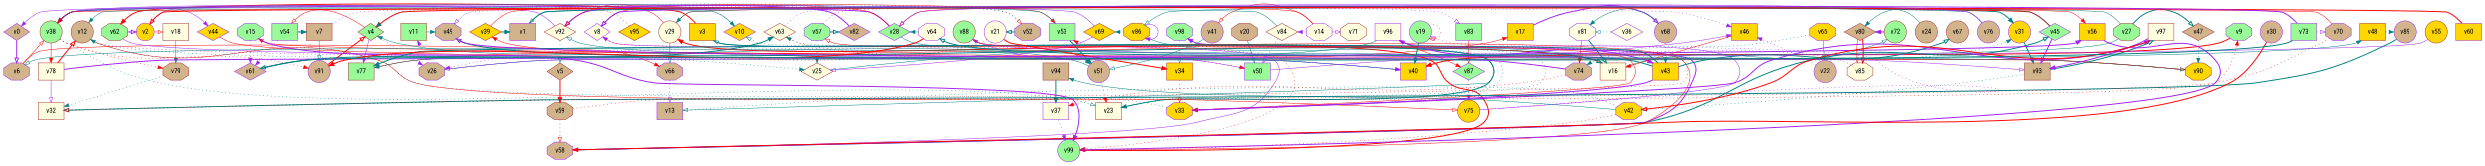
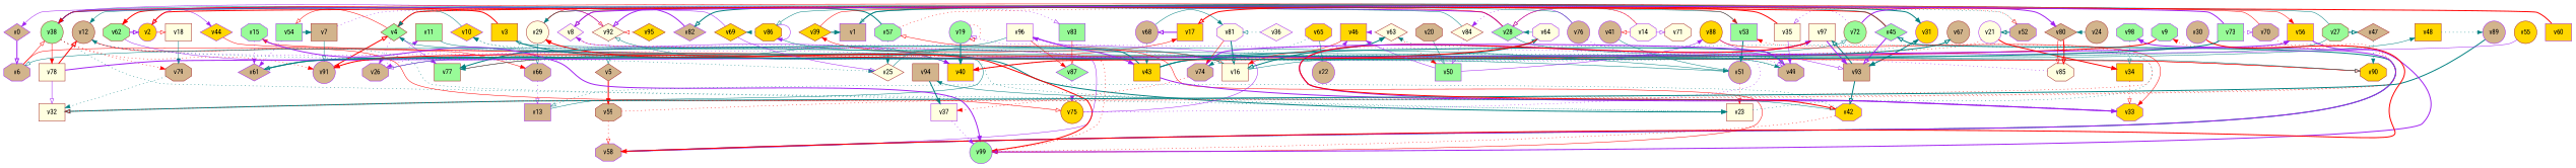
  digraph {
    fontname="Roboto Condensed"
    node [color=purple fillcolor=tan fontname="Roboto Condensed" player=1 shape=box style=filled]
    edge [arrowhead=normal color=teal fontname="Roboto Condensed" style=solid]
    v0 [player=0 shape=diamond]
    v6 [shape=octagon]
    v38 [color=brown fillcolor=palegreen player=0 shape=circle]
    v66 [shape=octagon]
    v1 [player=0]
    v31 [fillcolor=gold player=0 shape=circle]
    v93 [color=brown player=0]
    v2 [fillcolor=gold shape=circle]
    v18 [color=brown fillcolor=lightyellow]
    v44 [fillcolor=gold shape=diamond]
    v79 [color=brown shape=octagon]
    v90 [color=brown fillcolor=gold shape=octagon]
    v3 [color=brown fillcolor=gold player=0]
    v23 [color=brown fillcolor=lightyellow]
    v62 [color=brown fillcolor=palegreen shape=octagon]
    v10 [fillcolor=gold player=0 shape=diamond]
    v63 [color=brown fillcolor=lightyellow shape=diamond]
    v40 [fillcolor=gold]
    v4 [color=brown fillcolor=palegreen shape=diamond]
    v26 [shape=octagon]
    v54 [fillcolor=palegreen]
    v77 [color=brown fillcolor=palegreen player=0]
    v11 [color=brown fillcolor=palegreen player=0]
    v48 [color=brown fillcolor=gold player=0]
    v7 [color=brown player=0]
    v61 [shape=diamond]
    v17 [fillcolor=gold]
    v5 [color=brown player=0 shape=diamond]
    v59 [color=brown player=0 shape=octagon]
    v9 [fillcolor=palegreen player=0 shape=octagon]
    v58 [shape=octagon]
    v91 [player=0 shape=circle]
    v78 [color=brown fillcolor=lightyellow player=0]
    v13 [player=0]
    v83 [fillcolor=palegreen]
    v87 [fillcolor=palegreen player=0 shape=diamond]
    v8 [fillcolor=lightyellow shape=diamond]
    v99 [fillcolor=palegreen shape=circle]
    v29 [color=brown fillcolor=lightyellow player=0 shape=circle]
    v57 [fillcolor=palegreen player=0 shape=octagon]
    v92 [color=brown fillcolor=lightyellow shape=diamond]
    v49 [shape=octagon]
    v16 [color=brown fillcolor=lightyellow]
    v12 [color=brown player=0 shape=circle]
    v25 [color=brown fillcolor=lightyellow player=0 shape=diamond]
    v75 [color=brown fillcolor=gold player=0 shape=circle]
    v51 [shape=circle]
    v19 [fillcolor=palegreen shape=circle]
    v96 [fillcolor=lightyellow]
    v14 [fillcolor=lightyellow shape=octagon]
    v28 [fillcolor=palegreen player=0 shape=diamond]
    v41 [player=0 shape=circle]
    v84 [color=brown fillcolor=lightyellow shape=diamond]
    v71 [color=brown fillcolor=lightyellow player=0 shape=octagon]
    v50 [fillcolor=palegreen]
    v15 [fillcolor=palegreen shape=octagon]
    v39 [color=brown fillcolor=gold player=0 shape=diamond]
    v72 [color=brown fillcolor=palegreen shape=circle]
    v53 [fillcolor=palegreen]
    v80 [color=brown player=0 shape=diamond]
+   v35 [color=brown fillcolor=lightyellow]
    v68 [shape=circle]
    v81 [fillcolor=lightyellow shape=octagon]
    v43 [color=brown fillcolor=gold player=0]
    v32 [color=brown fillcolor=lightyellow player=0]
    v20 [color=brown player=0 shape=octagon]
    v46 [fillcolor=gold]
-   v88 [color=brown fillcolor=palegreen player=0 shape=circle]
+   v88 [color=brown fillcolor=gold player=0 shape=circle]
    v21 [fillcolor=lightyellow player=0 shape=circle]
    v34 [color=brown fillcolor=gold player=0]
    v33 [fillcolor=gold player=0 shape=octagon]
    v22 [player=0 shape=circle]
    v24 [color=brown shape=circle]
    v85 [color=brown fillcolor=lightyellow player=0 shape=octagon]
    v89 [shape=circle]
    v27 [color=brown fillcolor=palegreen player=0 shape=octagon]
    v47 [color=brown player=0 shape=diamond]
    v56 [fillcolor=gold player=0]
    v30 [shape=circle]
    v45 [fillcolor=palegreen player=0 shape=diamond]
    v98 [fillcolor=palegreen player=0 shape=octagon]
    v97 [color=brown fillcolor=lightyellow]
    v42 [fillcolor=gold player=0 shape=octagon]
    v36 [fillcolor=lightyellow shape=diamond]
    v74 [shape=octagon]
    v37 [fillcolor=lightyellow player=0]
    v94 [color=brown player=0]
    v64 [fillcolor=lightyellow shape=octagon]
    v67 [color=brown shape=circle]
    v86 [color=brown fillcolor=gold player=0 shape=octagon]
    v69 [color=brown fillcolor=gold shape=diamond]
    v52 [shape=octagon]
    v55 [color=brown fillcolor=gold shape=circle]
    v82 [shape=diamond]
    v60 [fillcolor=gold]
    v65 [fillcolor=gold shape=octagon]
    v70 [player=0 shape=octagon]
    v73 [fillcolor=palegreen]
    v76 [player=0 shape=circle]
    v95 [color=brown fillcolor=gold player=0 shape=diamond]
    v0 -> v6 [arrowhead=onormal color=purple style=bold]
    v6 -> v38 [arrowhead=onormal color=red constraint="time <= 19"]
    v6 -> v66 [color=red constraint="time <= 7"]
    v38 -> v79 [color=red constraint="time >= 8" style=dotted]
    v38 -> v23 [arrowhead=onormal constraint="time >= 13" style=dotted]
    v38 -> v91 [color=red constraint="time <= 24" style=dotted]
    v38 -> v78 [color=red]
    v66 -> v13 [arrowhead=onormal color=purple style=dotted]
    v1 -> v31 [constraint="time % 3 == 1" style=bold]
    v31 -> v93 [style=bold]
    v93 -> v97 [arrowhead=onormal constraint="(time % 3 == 0) || (time % 5 == 1)" style=bold]
-   v93 -> v42 [arrowhead=onormal style=dotted]
+   v93 -> v42 [arrowhead=onormal style=bold]
    v2 -> v18 [arrowhead=onormal color=red constraint="time >= 2"]
    v2 -> v44 [color=purple constraint="time >= 2"]
    v18 -> v79
    v44 -> v90 [arrowhead=onormal color=red constraint="time == 18"]
    v79 -> v32 [constraint="time >= 6" style=dotted]
    v90 -> v15 [color=red constraint="time >= 10"]
    v3 -> v23 [constraint="(time % 3 == 1) || (time % 5 == 1)" style=bold]
    v3 -> v62 [color=red constraint="time == 11" style=bold]
    v23 -> v10 [arrowhead=onormal constraint="time >= 15" style=dotted]
    v23 -> v63 [constraint="time <= 24" style=dotted]
    v62 -> v2 [arrowhead=onormal color=purple constraint="time % 4 == 2" style=bold]
    v62 -> v40 [color=purple constraint="time % 3 == 2"]
    v10 -> v38 [arrowhead=onormal constraint="time <= 25"]
    v63 -> v50 [color=red constraint="time == 5" style=dotted]
    v63 -> v46 [color=purple constraint="time % 2 == 0" style=dotted]
    v40 -> v31 [constraint="time == 4" style=dotted]
    v40 -> v92 [arrowhead=onormal constraint="time == 5"]
    v4 -> v26 [color=purple style=dotted]
    v4 -> v54 [arrowhead=onormal color=red constraint="time == 8"]
    v4 -> v77 [color=purple]
    v26 -> v11 [color=purple constraint="time % 6 == 4" style=dotted]
    v26 -> v48 [constraint="time <= 7"]
    v54 -> v7 [constraint="time == 8" style=bold]
    v54 -> v61 [color=purple constraint="time % 4 == 0" style=dotted]
    v77 -> v17 [color=red constraint="time >= 14"]
    v11 -> v49 [constraint="time <= 24"]
    v48 -> v89 [constraint="time == 7" style=dotted]
    v7 -> v91 [arrowhead=onormal]
    v7 -> v83 [arrowhead=onormal color=purple constraint="time == 1" style=dotted]
    v61 -> v63 [constraint="time % 3 == 1" style=bold]
    v17 -> v68 [arrowhead=onormal color=purple constraint="time == 3" style=bold]
    v5 -> v59 [color=red style=bold]
    v59 -> v9 [color=red constraint="time % 5 == 3" style=dotted]
    v59 -> v58 [arrowhead=onormal color=red style=dotted]
    v9 -> v40 [color=red constraint="(time % 2 == 1) || (time % 4 == 1)" style=bold]
    v58 -> v8 [color=purple constraint="time % 2 == 1"]
    v58 -> v45 [arrowhead=onormal constraint="time >= 6" style=bold]
    v58 -> v98 [color=purple constraint="time >= 13" style=bold]
    v91 -> v4 [arrowhead=onormal color=red constraint="time == 15" style=bold]
    v78 -> v12 [arrowhead=onormal color=red constraint="time >= 11" style=bold]
    v78 -> v32 [arrowhead=onormal color=purple]
    v78 -> v56 [color=purple constraint="time >= 14" style=bold]
    v13 -> v3 [arrowhead=onormal constraint="time % 5 == 4"]
    v83 -> v87 [arrowhead=onormal color=red]
    v87 -> v75 [color=purple style=dotted]
    v8 -> v99 [color=red constraint="time >= 7" style=dotted]
    v99 -> v29 [color=red constraint="time == 7" style=bold]
    v99 -> v57 [arrowhead=onormal color=red constraint="time % 5 == 4"]
    v29 -> v66 [arrowhead=onormal]
    v29 -> v92 [arrowhead=onormal color=red constraint="time % 5 == 2"]
    v29 -> v56 [color=red constraint="time >= 10"]
    v57 -> v25 [style=dotted]
    v57 -> v52 [arrowhead=onormal color=red constraint="(time >= 7) && (time <= 16)" style=dotted]
    v57 -> v82 [arrowhead=onormal constraint="time % 5 == 1" style=bold]
    v92 -> v38 [arrowhead=onormal color=purple constraint="time % 2 == 0"]
    v92 -> v5 [arrowhead=onormal style=dotted]
    v49 -> v10 [constraint="time == 4" style=dotted]
    v49 -> v16 [arrowhead=onormal constraint="time == 14" style=bold]
    v16 -> v39 [color=red constraint="(time % 4 == 0) || (time % 3 == 0)"]
    v16 -> v72 [arrowhead=onormal constraint="time % 3 == 1"]
    v12 -> v40 [color=purple constraint="time % 5 == 1" style=dotted]
    v12 -> v25 [constraint="time % 4 == 2" style=dotted]
    v12 -> v75 [arrowhead=onormal color=red constraint="(time % 4 == 1) || (time % 3 == 2)"]
    v25 -> v51 [constraint="time >= 10"]
    v75 -> v19 [arrowhead=onormal color=purple constraint="time == 5" style=dotted]
    v75 -> v96 [color=purple constraint="time % 6 == 5"]
    v51 -> v23 [color=red style=dotted]
    v51 -> v4 [constraint="time == 13"]
    v19 -> v40 [style=bold]
    v19 -> v19 [arrowhead=onormal color=red constraint="time >= 15" style=dotted]
    v96 -> v77 [constraint="time == 2"]
    v96 -> v87 [color=red constraint="time % 4 == 1"]
    v96 -> v43 [color=purple constraint="time % 3 == 2" style=bold]
    v14 -> v28 [arrowhead=onormal color=red constraint="time <= 5"]
    v14 -> v41 [arrowhead=onormal color=red constraint="(time >= 5) && (time <= 25)"]
    v14 -> v84 [color=purple constraint="time % 3 == 1" style=dotted]
    v14 -> v71 [arrowhead=onormal color=purple constraint="time % 5 == 1"]
    v28 -> v38 [arrowhead=onormal color=purple constraint="time % 4 == 3" style=bold]
    v28 -> v90 [arrowhead=onormal constraint="time % 4 == 2"]
    v28 -> v8 [arrowhead=onormal color=red constraint="time == 16"]
    v41 -> v51 [arrowhead=onormal constraint="time <= 9"]
    v84 -> v12 [constraint="time % 2 == 1"]
    v84 -> v50 [arrowhead=onormal color=purple style=dotted]
    v50 -> v46 [color=purple constraint="time % 3 == 0"]
    v50 -> v88 [color=purple constraint="time % 5 == 3"]
    v15 -> v61 [color=purple style=dotted]
    v15 -> v99 [color=purple constraint="time % 4 == 1" style=bold]
    v39 -> v1 [constraint="time % 3 == 2" style=bold]
    v39 -> v53 [color=red constraint="time % 4 == 2"]
    v72 -> v80 [color=purple constraint="time % 3 == 1" style=bold]
+   v72 -> v35 [arrowhead=onormal color=purple constraint="time % 3 == 1" style=dotted]
    v53 -> v38 [constraint="time % 6 == 5"]
    v53 -> v51 [style=bold]
    v80 -> v85 [arrowhead=onormal color=red constraint="(time % 4 == 1) || (time % 3 == 0)"]
    v80 -> v85 [arrowhead=onormal color=red style=bold]
+   v35 -> v17 [arrowhead=onormal color=red constraint="(time >= 4) && (time <= 18)" style=bold]
+   v35 -> v49 [color=purple]
    v68 -> v81 [constraint="time == 3"]
    v68 -> v43 [style=dotted]
    v81 -> v16 [arrowhead=onormal style=bold]
    v81 -> v74 [color=red]
    v43 -> v26 [color=purple constraint="time % 6 == 3" style=dotted]
    v43 -> v77 [constraint="time >= 5" style=bold]
    v43 -> v33 [color=purple constraint="time >= 7" style=bold]
    v43 -> v64 [arrowhead=onormal constraint="time == 19" style=bold]
    v43 -> v67 [arrowhead=onormal constraint="time <= 20" style=bold]
    v32 -> v53 [color=red constraint="time % 2 == 1" style=dotted]
    v20 -> v50 [arrowhead=onormal]
    v46 -> v16 [color=red constraint="time % 3 == 1"]
    v88 -> v93 [arrowhead=onormal color=purple constraint="time >= 5"]
    v88 -> v33 [color=red constraint="time <= 13"]
    v21 -> v91 [color=red constraint="time == 11" style=dotted]
    v21 -> v34 [color=red constraint="time % 6 == 5" style=bold]
    v34 -> v33 [arrowhead=onormal color=red style=dotted]
    v33 -> v12 [constraint="time == 15" style=dotted]
    v33 -> v97 [color=purple constraint="time == 20" style=bold]
    v22 -> v46 [color=purple constraint="time >= 1" style=dotted]
    v24 -> v80 [constraint="time % 6 == 4"]
    v85 -> v96 [arrowhead=onormal color=purple constraint="time == 15" style=dotted]
    v89 -> v32 [arrowhead=onormal constraint="time <= 16" style=bold]
    v27 -> v6 [arrowhead=onormal constraint="time % 4 == 3"]
    v27 -> v29 [constraint="time >= 5"]
    v27 -> v47 [arrowhead=onormal constraint="time % 6 == 0" style=bold]
    v47 -> v90 [style=dotted]
    v56 -> v99 [color=purple constraint="time <= 6" style=bold]
    v30 -> v58 [color=red constraint="time <= 7" style=bold]
    v45 -> v93 [arrowhead=onormal color=purple style=bold]
    v45 -> v4 [color=red constraint="time >= 3" style=bold]
    v45 -> v86 [arrowhead=onormal constraint="(time >= 2) && (time <= 16)"]
    v98 -> v34 [arrowhead=onormal style=dotted]
    v97 -> v93 [color=purple style=bold]
    v97 -> v42 [arrowhead=onormal color=red constraint="time == 11" style=bold]
    v42 -> v13 [arrowhead=onormal constraint="time == 17" style=dotted]
    v42 -> v99 [arrowhead=onormal color=red style=dotted]
    v42 -> v94 [constraint="time <= 7"]
    v36 -> v81 [arrowhead=onormal constraint="time <= 7" style=dotted]
    v74 -> v49 [arrowhead=onormal color=purple constraint="time % 3 == 2" style=bold]
    v74 -> v37 [color=red constraint="time <= 12" style=dotted]
    v37 -> v99 [color=purple style=dotted]
    v94 -> v37 [style=bold]
    v64 -> v91 [arrowhead=onormal color=red constraint="time >= 11" style=bold]
    v64 -> v28 [constraint="(time % 3 == 1) || (time % 3 == 2)"]
    v86 -> v16 [arrowhead=onormal constraint="time == 14"]
    v86 -> v86 [color=purple]
    v86 -> v69 [constraint="time == 6" style=dotted]
    v69 -> v0 [color=purple constraint="time == 13"]
    v69 -> v25 [arrowhead=onormal color=purple constraint="time == 13"]
    v52 -> v4 [constraint="time >= 4" style=dotted]
    v52 -> v21 [arrowhead=onormal constraint="time >= 4" style=bold]
    v55 -> v26 [arrowhead=onormal color=purple constraint="(time >= 8) && (time <= 17)"]
    v82 -> v92 [arrowhead=onormal color=purple constraint="time == 12" style=bold]
    v60 -> v2 [arrowhead=onormal color=red constraint="time % 6 == 4" style=bold]
    v65 -> v22 [arrowhead=onormal]
    v65 -> v74 [constraint="time == 8" style=dotted]
    v70 -> v38 [color=red constraint="time == 6"]
    v70 -> v32 [arrowhead=onormal color=red constraint="time >= 8" style=dotted]
    v73 -> v61 [arrowhead=onormal constraint="time % 4 == 0" style=bold]
    v73 -> v8 [arrowhead=onormal color=purple constraint="time % 6 == 4" style=bold]
    v73 -> v70 [arrowhead=onormal color=purple constraint="time % 3 == 0" style=dotted]
    v76 -> v1 [arrowhead=onormal constraint="time >= 14"]
    v76 -> v49 [arrowhead=onormal color=purple constraint="time == 6" style=dotted]
    v76 -> v28 [arrowhead=onormal color=purple constraint="time <= 11"]
    v95 -> v92 [arrowhead=onormal color=red constraint="time == 0" style=dotted]
  }
